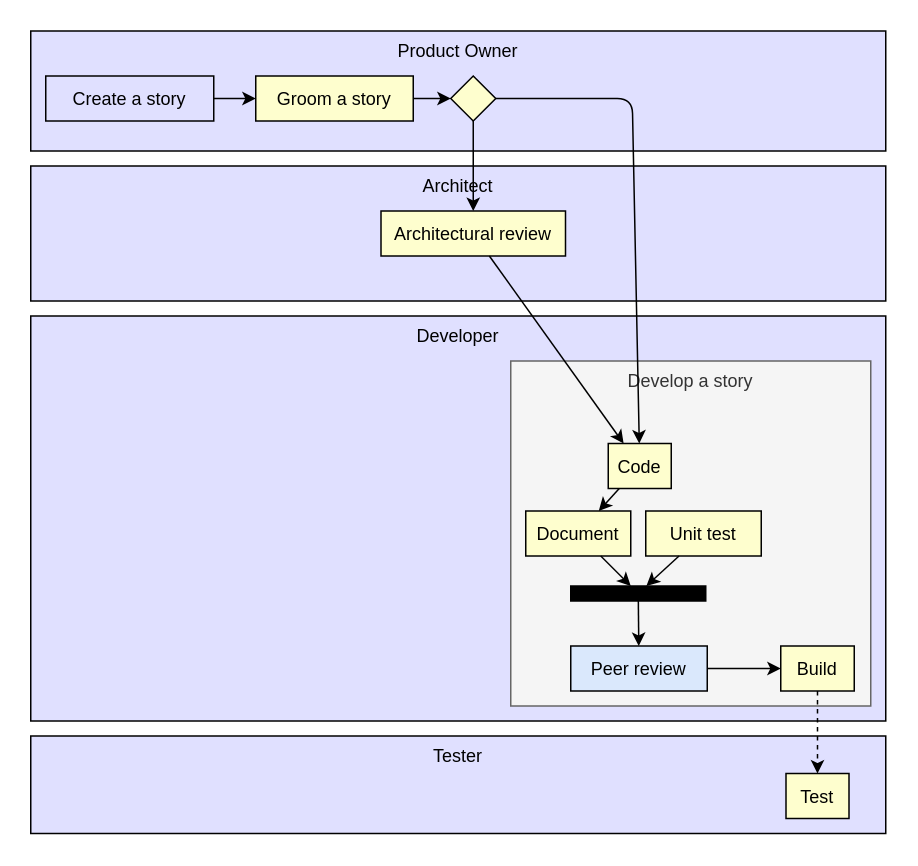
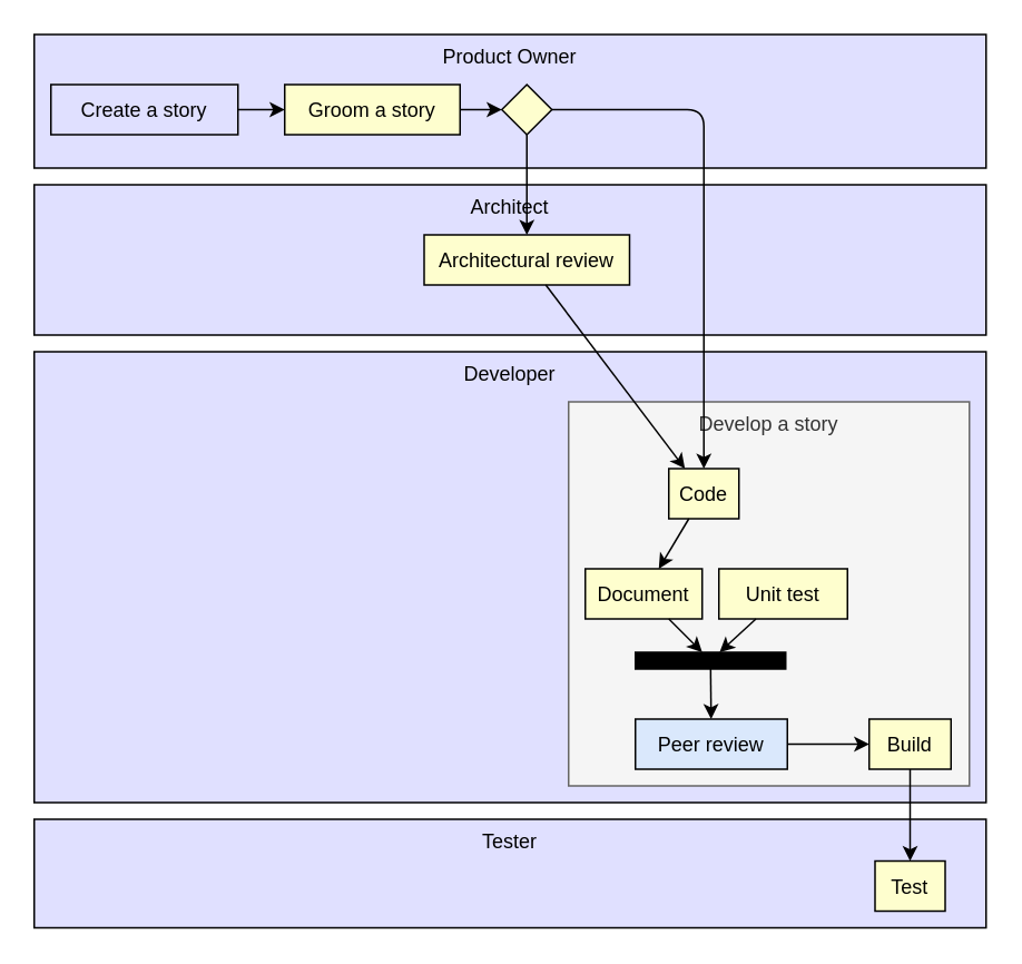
  <mxCell id="0" />
  <mxCell id="1" parent="0" />
  <mxCell id="2" value="Developer" style="fillColor=#e0e0ff;verticalAlign=top" parent="1" vertex="1"><mxGeometry x="20" y="210" width="570" height="270" as="geometry" /></mxCell>
  <mxCell id="3" value="Develop a story" style="fillColor=#f5f5f5;verticalAlign=top;fontColor=#333333;strokeColor=#666666;" parent="2" vertex="1"><mxGeometry x="320" y="30" width="240" height="230" as="geometry" /></mxCell>
  <mxCell id="4" value="" style="fillColor=#000000;" parent="3" vertex="1"><mxGeometry x="40" y="150" width="90" height="10" as="geometry" /></mxCell>
  <mxCell id="5" value="Peer review" style="fillColor=#dae8fc;" parent="3" vertex="1"><mxGeometry x="40" y="190" width="91" height="30" as="geometry" /></mxCell>
- <mxCell id="6" value="Code" style="fillColor=#fefece" parent="3" vertex="1"><mxGeometry x="65" y="55" width="42" height="30" as="geometry" /></mxCell>
+ <mxCell id="6" value="Code" style="fillColor=#fefece" parent="3" vertex="1"><mxGeometry x="60" y="40" width="42" height="30" as="geometry" /></mxCell>
  <mxCell id="7" value="Unit test" style="fillColor=#fefece" parent="3" vertex="1"><mxGeometry x="90" y="100" width="77" height="30" as="geometry" /></mxCell>
  <mxCell id="8" value="Document" style="fillColor=#fefece" parent="3" vertex="1"><mxGeometry x="10" y="100" width="70" height="30" as="geometry" /></mxCell>
  <mxCell id="9" value="" style="strokeColor=#000000" parent="3" source="4" target="5" edge="1"><mxGeometry relative="1" as="geometry" /></mxCell>
  <mxCell id="10" value="" style="strokeColor=#000000" parent="3" source="6" target="8" edge="1"><mxGeometry relative="1" as="geometry" /></mxCell>
  <mxCell id="11" value="" style="strokeColor=#000000" parent="3" source="7" target="4" edge="1"><mxGeometry relative="1" as="geometry" /></mxCell>
  <mxCell id="12" value="" style="strokeColor=#000000" parent="3" source="8" target="4" edge="1"><mxGeometry relative="1" as="geometry" /></mxCell>
  <mxCell id="13" value="Build" style="fillColor=#fefece" parent="3" vertex="1"><mxGeometry x="180" y="190" width="49" height="30" as="geometry" /></mxCell>
  <mxCell id="14" value="" style="strokeColor=#000000" parent="3" source="5" target="13" edge="1"><mxGeometry relative="1" as="geometry" /></mxCell>
  <mxCell id="15" value="Product Owner" style="fillColor=#e0e0ff;verticalAlign=top" parent="1" vertex="1"><mxGeometry x="20" y="20" width="570" height="80" as="geometry" /></mxCell>
  <mxCell id="16" value="" style="fillColor=#fefece;shape=mxgraph.flowchart.decision" parent="15" vertex="1"><mxGeometry x="280" y="30" width="30" height="30" as="geometry" /></mxCell>
  <mxCell id="17" value="Groom a story" style="fillColor=#fefece" parent="15" vertex="1"><mxGeometry x="150" y="30" width="105" height="30" as="geometry" /></mxCell>
  <mxCell id="18" value="Create a story" style="fillColor=#e0e0ff;" parent="15" vertex="1"><mxGeometry x="10" y="30" width="112" height="30" as="geometry" /></mxCell>
  <mxCell id="19" value="" style="strokeColor=#000000" parent="15" source="17" target="16" edge="1"><mxGeometry relative="1" as="geometry" /></mxCell>
  <mxCell id="20" value="" style="strokeColor=#000000" parent="15" source="18" target="17" edge="1"><mxGeometry relative="1" as="geometry" /></mxCell>
  <mxCell id="21" value="Tester" style="fillColor=#e0e0ff;verticalAlign=top" parent="1" vertex="1"><mxGeometry x="20" y="490" width="570" height="65" as="geometry" /></mxCell>
  <mxCell id="22" value="Test" style="fillColor=#fefece" parent="21" vertex="1"><mxGeometry x="503.5" y="25" width="42" height="30" as="geometry" /></mxCell>
  <mxCell id="23" value="Architect" style="fillColor=#e0e0ff;verticalAlign=top" parent="1" vertex="1"><mxGeometry x="20" y="110" width="570" height="90" as="geometry" /></mxCell>
  <mxCell id="24" value="Architectural review" style="fillColor=#fefece" parent="23" vertex="1"><mxGeometry x="233.5" y="30" width="123" height="30" as="geometry" /></mxCell>
- <mxCell id="25" value="" style="strokeColor=#000000;dashed=1;" parent="1" source="13" target="22" edge="1"><mxGeometry relative="1" as="geometry" /></mxCell>
+ <mxCell id="25" value="" style="strokeColor=#000000" parent="1" source="13" target="22" edge="1"><mxGeometry relative="1" as="geometry" /></mxCell>
  <mxCell id="26" value="" style="strokeColor=#000000" parent="1" source="16" target="6" edge="1"><mxGeometry relative="1" as="geometry"><Array as="points"><mxPoint x="421" y="65" /></Array></mxGeometry></mxCell>
  <mxCell id="27" value="" style="strokeColor=#000000" parent="1" source="16" target="24" edge="1"><mxGeometry relative="1" as="geometry" /></mxCell>
  <mxCell id="28" value="" style="strokeColor=#000000" parent="1" source="24" target="6" edge="1"><mxGeometry relative="1" as="geometry" /></mxCell>
